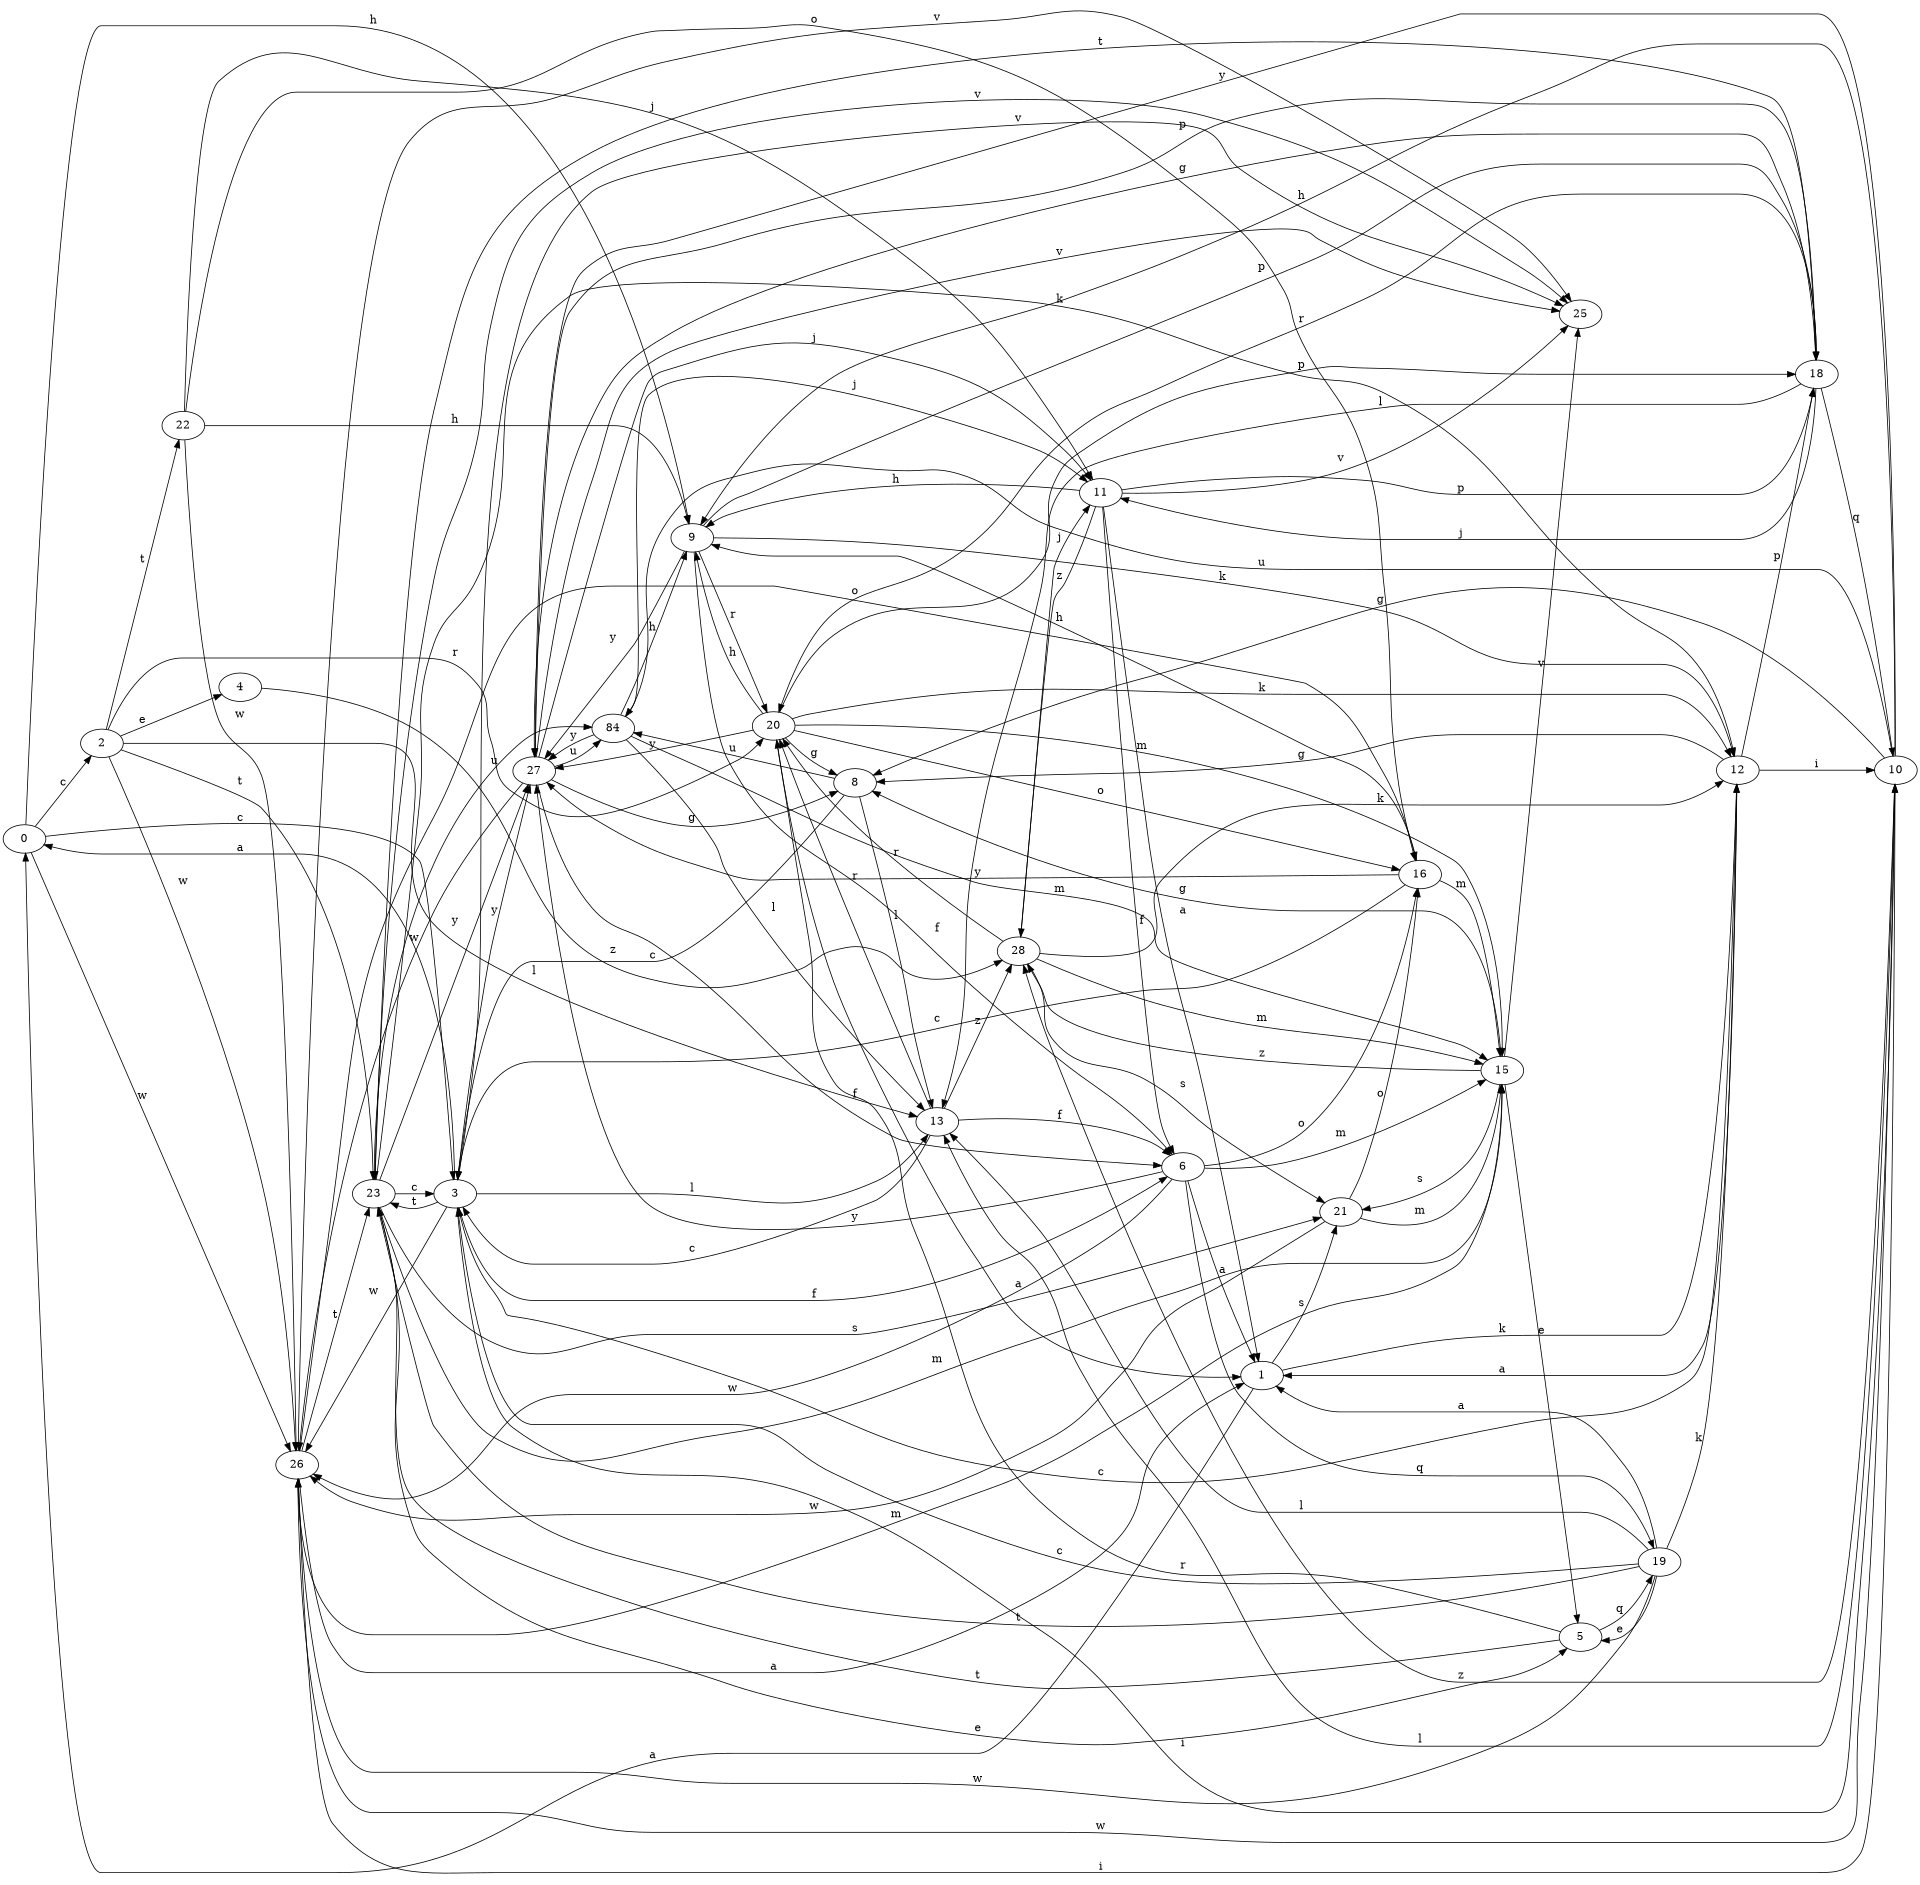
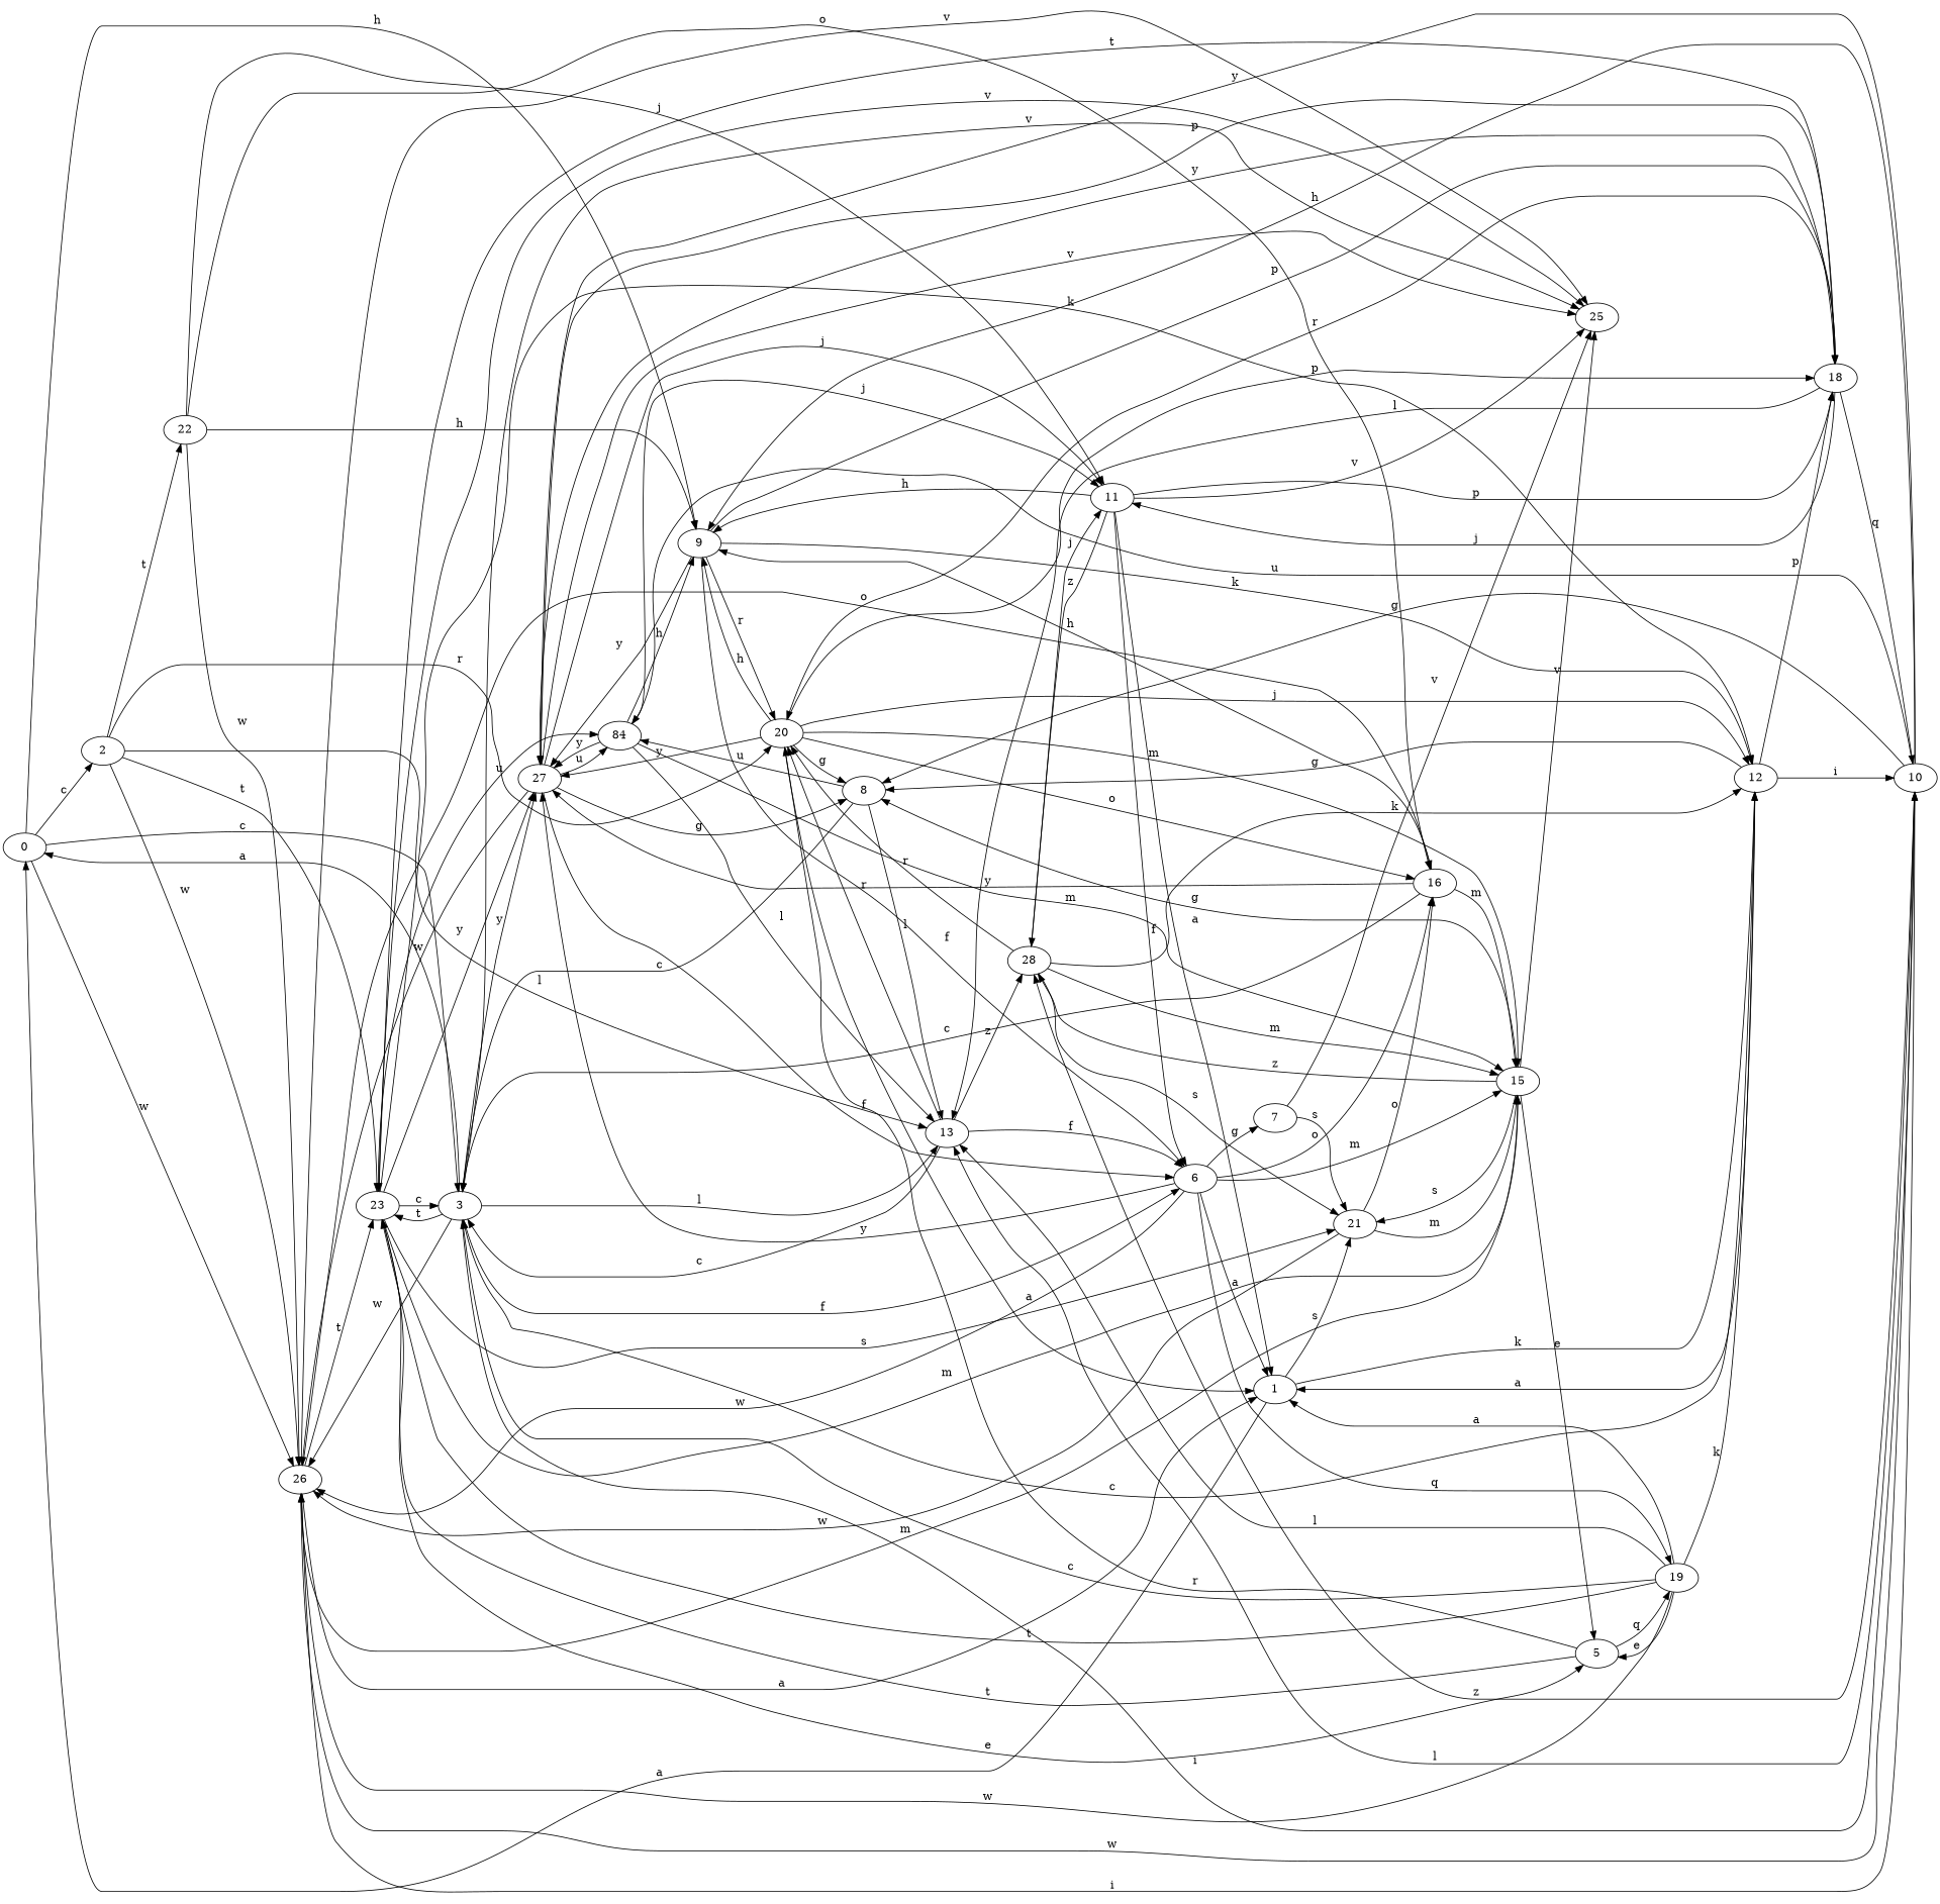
  strict digraph {
    rankdir=LR
    0
    2
    3
    9
    26
-   4
    13
    20
    22
    23
    6
    10
    25
    27
    12
    18
    1
    15
    16
    21
    8
    28
    11
    5
    n25 [label=84]
    19
+   7
    0 -> 2 [label=c]
    0 -> 3 [label=c]
    0 -> 9 [label=h]
    0 -> 26 [label=w]
    2 -> 26 [label=w]
-   2 -> 4 [label=e]
    2 -> 13 [label=l]
    2 -> 20 [label=r]
    2 -> 22 [label=t]
    2 -> 23 [label=t]
    3 -> 0 [label=a]
    3 -> 26 [label=w]
    3 -> 13 [label=l]
    3 -> 23 [label=t]
    3 -> 6 [label=f]
    3 -> 10 [label=i]
    3 -> 25 [label=v]
    3 -> 27 [label=y]
    9 -> 20 [label=r]
    9 -> 6 [label=f]
    9 -> 27 [label=y]
    9 -> 12 [label=k]
    9 -> 18 [label=p]
    26 -> 23 [label=t]
    26 -> 10 [label=i]
    26 -> 25 [label=v]
    26 -> 1 [label=a]
    26 -> 15 [label=m]
    26 -> 16 [label=o]
-   4 -> 28 [label=z]
    13 -> 3 [label=c]
    13 -> 20 [label=r]
    13 -> 6 [label=f]
    13 -> 28 [label=z]
    20 -> 9 [label=h]
    20 -> 27 [label=y]
-   20 -> 12 [label=k]
+   20 -> 12 [label=j]
    20 -> 18 [label=p]
    20 -> 1 [label=a]
    20 -> 15 [label=m]
    20 -> 16 [label=o]
    20 -> 8 [label=g]
    22 -> 9 [label=h]
    22 -> 26 [label=w]
    22 -> 16 [label=o]
    22 -> 11 [label=j]
    23 -> 3 [label=c]
    23 -> 25 [label=v]
    23 -> 27 [label=y]
    23 -> 12 [label=k]
    23 -> 15 [label=m]
    23 -> 21 [label=s]
    23 -> 5 [label=e]
    23 -> n25 [label=u]
    6 -> 26 [label=w]
    6 -> 27 [label=y]
    6 -> 1 [label=a]
    6 -> 15 [label=m]
    6 -> 16 [label=o]
    6 -> 19 [label=q]
+   6 -> 7 [label=g]
    10 -> 9 [label=h]
    10 -> 26 [label=w]
    10 -> 13 [label=l]
    10 -> 27 [label=y]
    10 -> 8 [label=g]
    10 -> 28 [label=z]
    10 -> n25 [label=u]
    27 -> 26 [label=w]
    27 -> 6 [label=f]
    27 -> 25 [label=v]
    27 -> 18 [label=p]
    27 -> 8 [label=g]
    27 -> 11 [label=j]
    27 -> n25 [label=u]
    12 -> 3 [label=c]
    12 -> 10 [label=i]
    12 -> 18 [label=p]
    12 -> 1 [label=a]
    12 -> 8 [label=g]
    18 -> 13 [label=l]
    18 -> 20 [label=r]
    18 -> 23 [label=t]
    18 -> 10 [label=q]
-   18 -> 27 [label=g]
+   18 -> 27 [label=y]
    18 -> 11 [label=j]
    1 -> 0 [label=a]
    1 -> 12 [label=k]
    1 -> 21 [label=s]
    15 -> 25 [label=v]
    15 -> 21 [label=s]
    15 -> 8 [label=g]
    15 -> 28 [label=z]
    15 -> 5 [label=e]
    16 -> 3 [label=c]
    16 -> 9 [label=h]
    16 -> 27 [label=y]
    16 -> 15 [label=m]
    21 -> 26 [label=w]
    21 -> 15 [label=m]
    21 -> 16 [label=o]
    8 -> 3 [label=c]
    8 -> 13 [label=l]
    8 -> n25 [label=u]
    28 -> 20 [label=r]
    28 -> 12 [label=k]
    28 -> 15 [label=m]
    28 -> 21 [label=s]
    28 -> 11 [label=j]
    11 -> 9 [label=h]
    11 -> 6 [label=f]
    11 -> 25 [label=v]
    11 -> 18 [label=p]
    11 -> 1 [label=a]
    11 -> 28 [label=z]
    5 -> 20 [label=r]
    5 -> 23 [label=t]
    5 -> 19 [label=q]
    n25 -> 9 [label=h]
    n25 -> 13 [label=l]
    n25 -> 27 [label=y]
    n25 -> 15 [label=m]
    n25 -> 11 [label=j]
    19 -> 3 [label=c]
    19 -> 26 [label=w]
    19 -> 13 [label=l]
    19 -> 23 [label=t]
    19 -> 12 [label=k]
    19 -> 1 [label=a]
    19 -> 5 [label=e]
+   7 -> 25 [label=v]
+   7 -> 21 [label=s]
  }
